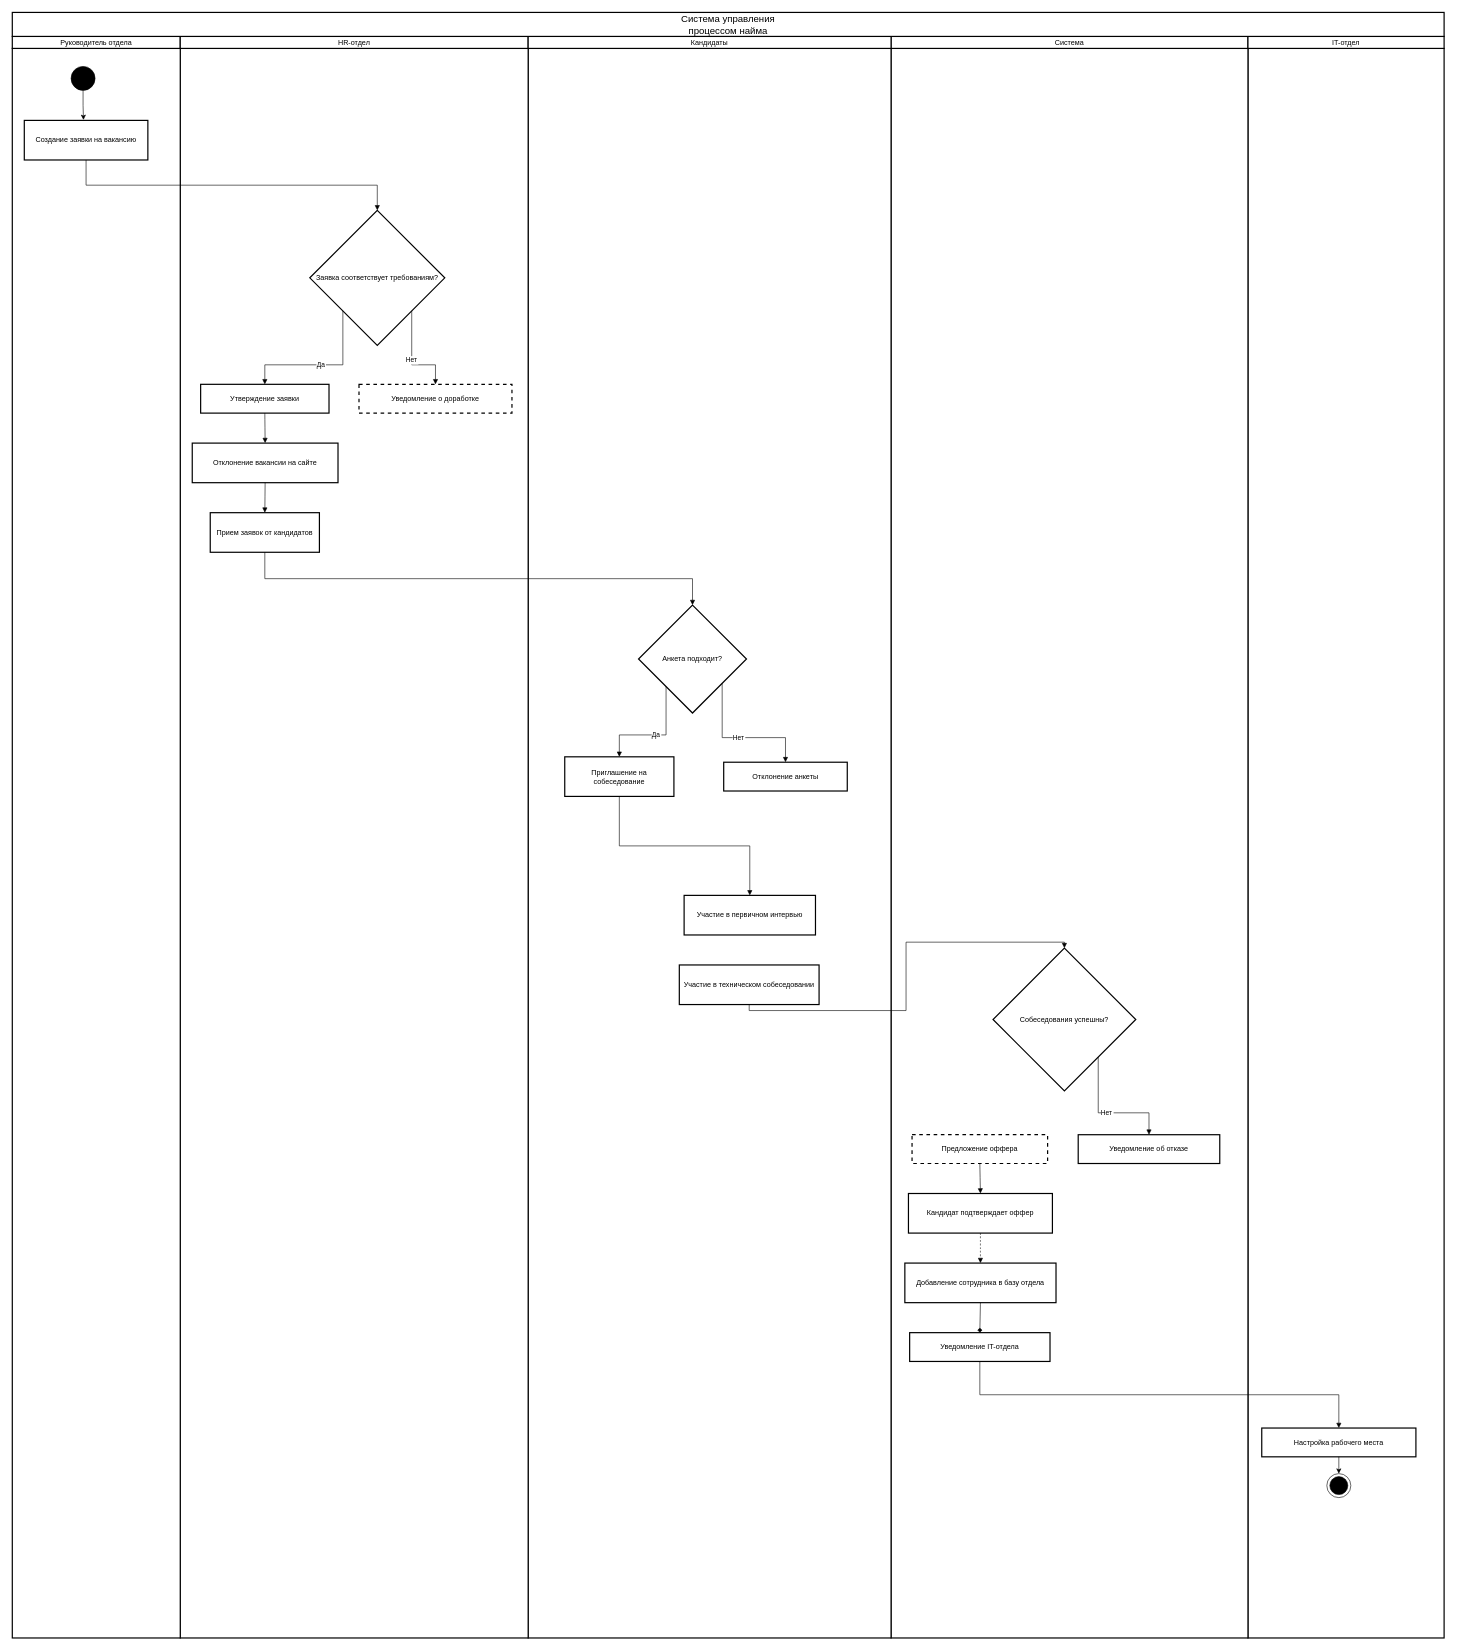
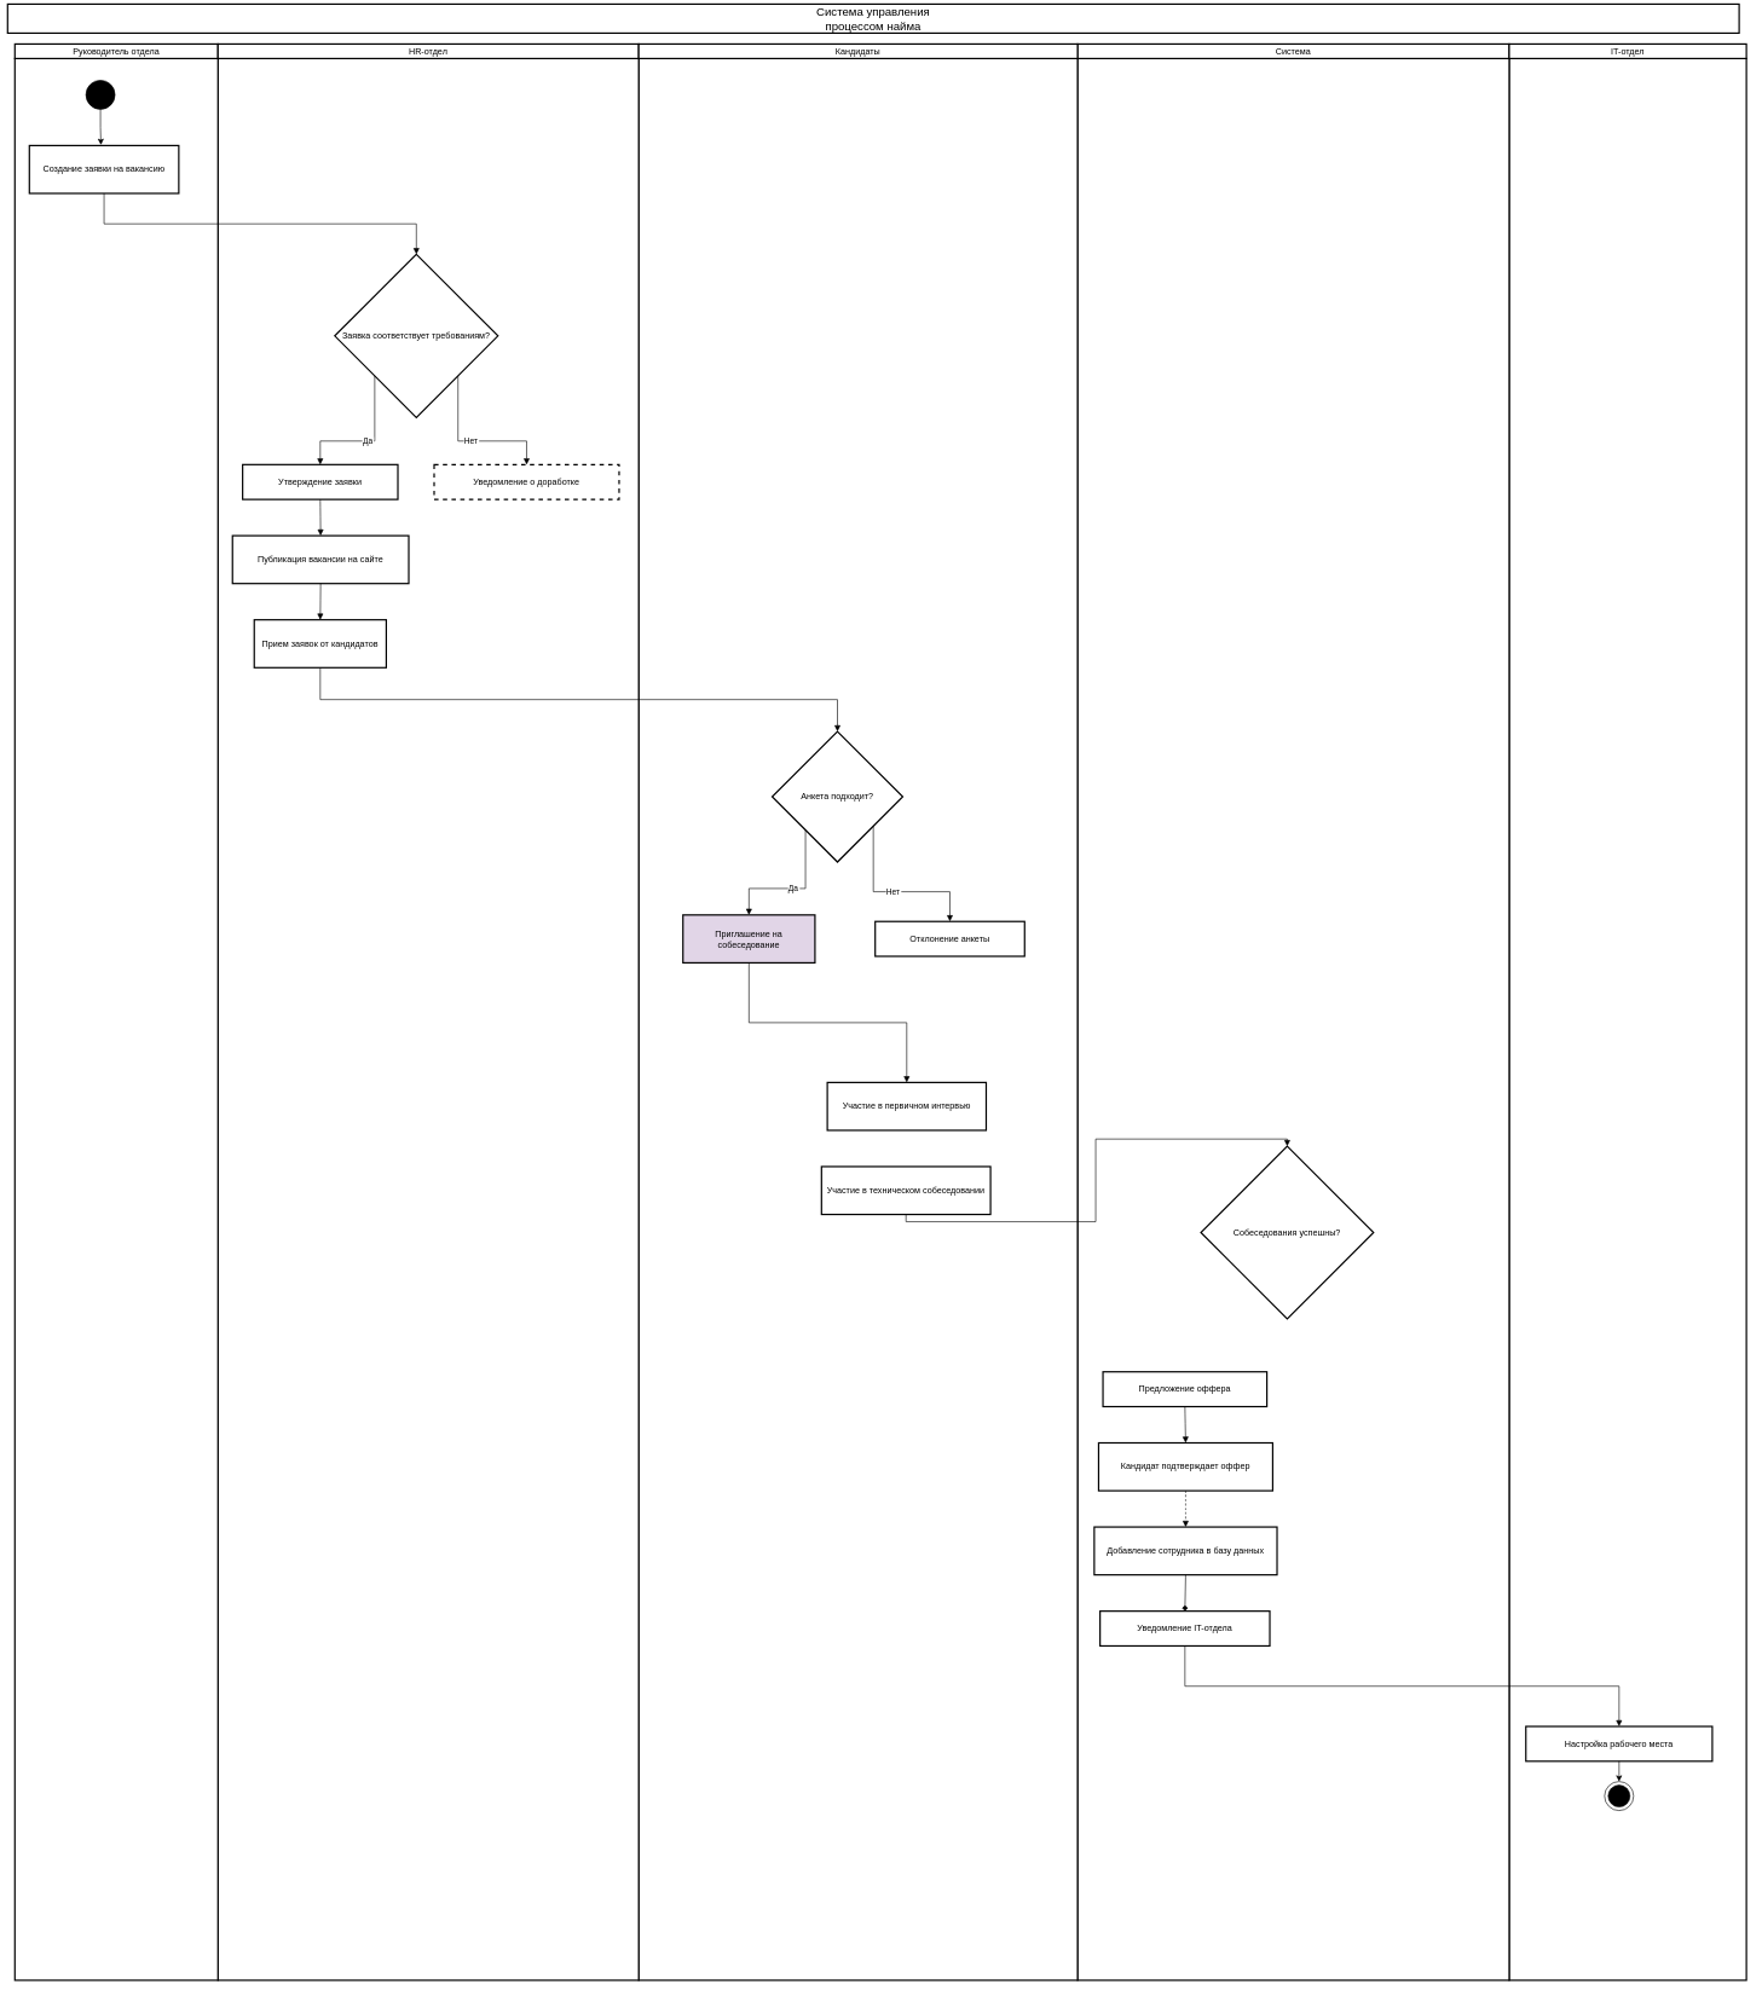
  <mxCell id="0" />
  <mxCell id="1" parent="0" />
  <mxCell id="2" value="" style="whiteSpace=wrap;strokeWidth=2;" vertex="1" parent="1"><mxGeometry x="2080" y="80" width="327" height="2650" as="geometry" /></mxCell>
  <mxCell id="3" value="" style="whiteSpace=wrap;strokeWidth=2;" vertex="1" parent="1"><mxGeometry x="1485" y="80" width="595" height="2650" as="geometry" /></mxCell>
  <mxCell id="4" value="" style="whiteSpace=wrap;strokeWidth=2;" vertex="1" parent="1"><mxGeometry x="880" y="80" width="605" height="2650" as="geometry" /></mxCell>
  <mxCell id="5" value="" style="whiteSpace=wrap;strokeWidth=2;" vertex="1" parent="1"><mxGeometry x="300" y="80" width="580" height="2650" as="geometry" /></mxCell>
  <mxCell id="6" value="" style="whiteSpace=wrap;strokeWidth=2;" vertex="1" parent="1"><mxGeometry x="20" y="80" width="280" height="2650" as="geometry" /></mxCell>
  <mxCell id="7" value="Создание заявки на вакансию" style="whiteSpace=wrap;strokeWidth=2;" vertex="1" parent="1"><mxGeometry x="40" y="200" width="206" height="66" as="geometry" /></mxCell>
- <mxCell id="8" value="Заявка соответствует требованиям?" style="rhombus;strokeWidth=2;whiteSpace=wrap;" vertex="1" parent="1"><mxGeometry x="516" y="350" width="225" height="225" as="geometry" /></mxCell>
+ <mxCell id="8" value="Заявка соответствует требованиям?" style="rhombus;strokeWidth=2;whiteSpace=wrap;" vertex="1" parent="1"><mxGeometry x="461" y="350" width="225" height="225" as="geometry" /></mxCell>
  <mxCell id="9" value="Утверждение заявки" style="whiteSpace=wrap;strokeWidth=2;" vertex="1" parent="1"><mxGeometry x="334" y="640" width="214" height="48" as="geometry" /></mxCell>
  <mxCell id="10" value="Уведомление о доработке" style="whiteSpace=wrap;strokeWidth=2;dashed=1;" vertex="1" parent="1"><mxGeometry x="598" y="640" width="255" height="48" as="geometry" /></mxCell>
- <mxCell id="11" value="Отклонение вакансии на сайте" style="whiteSpace=wrap;strokeWidth=2;" vertex="1" parent="1"><mxGeometry x="320" y="738" width="243" height="66" as="geometry" /></mxCell>
+ <mxCell id="11" value="Публикация вакансии на сайте" style="whiteSpace=wrap;strokeWidth=2;" vertex="1" parent="1"><mxGeometry x="320" y="738" width="243" height="66" as="geometry" /></mxCell>
  <mxCell id="12" value="Прием заявок от кандидатов" style="whiteSpace=wrap;strokeWidth=2;" vertex="1" parent="1"><mxGeometry x="350" y="854" width="182" height="66" as="geometry" /></mxCell>
  <mxCell id="13" value="Анкета подходит?" style="rhombus;strokeWidth=2;whiteSpace=wrap;" vertex="1" parent="1"><mxGeometry x="1064" y="1008" width="180" height="180" as="geometry" /></mxCell>
- <mxCell id="14" value="Приглашение на собеседование" style="whiteSpace=wrap;strokeWidth=2;" vertex="1" parent="1"><mxGeometry x="941" y="1261" width="182" height="66" as="geometry" /></mxCell>
+ <mxCell id="14" value="Приглашение на собеседование" style="whiteSpace=wrap;strokeWidth=2;fillColor=#e1d5e7;" vertex="1" parent="1"><mxGeometry x="941" y="1261" width="182" height="66" as="geometry" /></mxCell>
  <mxCell id="15" value="Отклонение анкеты" style="whiteSpace=wrap;strokeWidth=2;" vertex="1" parent="1"><mxGeometry x="1206" y="1270" width="206" height="48" as="geometry" /></mxCell>
  <mxCell id="16" value="Участие в первичном интервью" style="whiteSpace=wrap;strokeWidth=2;" vertex="1" parent="1"><mxGeometry x="1140" y="1492" width="219" height="66" as="geometry" /></mxCell>
  <mxCell id="17" value="Участие в техническом собеседовании" style="whiteSpace=wrap;strokeWidth=2;" vertex="1" parent="1"><mxGeometry x="1132" y="1608" width="233" height="66" as="geometry" /></mxCell>
  <mxCell id="18" value="Собеседования успешны?" style="rhombus;strokeWidth=2;whiteSpace=wrap;" vertex="1" parent="1"><mxGeometry x="1655" y="1580" width="238" height="238" as="geometry" /></mxCell>
- <mxCell id="19" value="Предложение оффера" style="whiteSpace=wrap;strokeWidth=2;dashed=1;" vertex="1" parent="1"><mxGeometry x="1520" y="1891" width="226" height="48" as="geometry" /></mxCell>
- <mxCell id="20" value="Уведомление об отказе" style="whiteSpace=wrap;strokeWidth=2;" vertex="1" parent="1"><mxGeometry x="1797" y="1891" width="236" height="48" as="geometry" /></mxCell>
+ <mxCell id="19" value="Предложение оффера" style="whiteSpace=wrap;strokeWidth=2;" vertex="1" parent="1"><mxGeometry x="1520" y="1891" width="226" height="48" as="geometry" /></mxCell>
  <mxCell id="21" value="Кандидат подтверждает оффер" style="whiteSpace=wrap;strokeWidth=2;" vertex="1" parent="1"><mxGeometry x="1514" y="1989" width="240" height="66" as="geometry" /></mxCell>
- <mxCell id="22" value="Добавление сотрудника в базу отдела" style="whiteSpace=wrap;strokeWidth=2;" vertex="1" parent="1"><mxGeometry x="1508" y="2105" width="252" height="66" as="geometry" /></mxCell>
+ <mxCell id="22" value="Добавление сотрудника в базу данных" style="whiteSpace=wrap;strokeWidth=2;" vertex="1" parent="1"><mxGeometry x="1508" y="2105" width="252" height="66" as="geometry" /></mxCell>
  <mxCell id="23" value="Уведомление IT-отдела" style="whiteSpace=wrap;strokeWidth=2;" vertex="1" parent="1"><mxGeometry x="1516" y="2221" width="234" height="48" as="geometry" /></mxCell>
  <mxCell id="24" value="Настройка рабочего места" style="whiteSpace=wrap;strokeWidth=2;" vertex="1" parent="1"><mxGeometry x="2103" y="2380" width="257" height="48" as="geometry" /></mxCell>
  <mxCell id="25" value="" style="startArrow=none;endArrow=block;exitX=0.5;exitY=1;entryX=0.5;entryY=0;rounded=0;edgeStyle=orthogonalEdgeStyle;exitDx=0;exitDy=0;" edge="1" parent="1" source="7" target="8"><mxGeometry relative="1" as="geometry"><mxPoint x="-70" y="250" as="sourcePoint" /></mxGeometry></mxCell>
  <mxCell id="26" value="Да" style="startArrow=none;endArrow=block;exitX=0;exitY=0.98;entryX=0.5;entryY=0;rounded=0;edgeStyle=orthogonalEdgeStyle;" edge="1" parent="1" source="8" target="9"><mxGeometry relative="1" as="geometry" /></mxCell>
  <mxCell id="27" value="Нет" style="startArrow=none;endArrow=block;exitX=1;exitY=0.98;entryX=0.5;entryY=0;rounded=0;edgeStyle=orthogonalEdgeStyle;" edge="1" parent="1" source="8" target="10"><mxGeometry relative="1" as="geometry" /></mxCell>
  <mxCell id="28" value="" style="curved=1;startArrow=none;endArrow=block;exitX=0.5;exitY=1.01;entryX=0.5;entryY=0.01;rounded=0;" edge="1" parent="1" source="9" target="11"><mxGeometry relative="1" as="geometry"><Array as="points" /></mxGeometry></mxCell>
  <mxCell id="29" value="" style="curved=1;startArrow=none;endArrow=block;exitX=0.5;exitY=1.01;entryX=0.5;entryY=0.01;rounded=0;" edge="1" parent="1" source="11" target="12"><mxGeometry relative="1" as="geometry"><Array as="points" /></mxGeometry></mxCell>
  <mxCell id="30" value="" style="startArrow=none;endArrow=block;exitX=0.5;exitY=1;entryX=0.5;entryY=0;rounded=0;edgeStyle=orthogonalEdgeStyle;exitDx=0;exitDy=0;" edge="1" parent="1" source="12" target="13"><mxGeometry relative="1" as="geometry"><mxPoint x="404" y="1040" as="sourcePoint" /></mxGeometry></mxCell>
  <mxCell id="31" value="Да" style="startArrow=none;endArrow=block;exitX=0.02;exitY=1;entryX=0.5;entryY=0;rounded=0;edgeStyle=orthogonalEdgeStyle;" edge="1" parent="1" source="13" target="14"><mxGeometry relative="1" as="geometry" /></mxCell>
  <mxCell id="32" value="Нет" style="startArrow=none;endArrow=block;exitX=1;exitY=0.91;entryX=0.5;entryY=0;rounded=0;edgeStyle=orthogonalEdgeStyle;" edge="1" parent="1" source="13" target="15"><mxGeometry relative="1" as="geometry" /></mxCell>
  <mxCell id="33" value="" style="startArrow=none;endArrow=block;exitX=0.5;exitY=1;entryX=0.5;entryY=0;rounded=0;edgeStyle=orthogonalEdgeStyle;" edge="1" parent="1" source="14" target="16"><mxGeometry relative="1" as="geometry" /></mxCell>
  <mxCell id="34" value="" style="startArrow=none;endArrow=block;exitX=0.5;exitY=1;entryX=0.5;entryY=0;rounded=0;exitDx=0;exitDy=0;edgeStyle=orthogonalEdgeStyle;" edge="1" parent="1" source="17" target="18"><mxGeometry relative="1" as="geometry"><mxPoint x="2621.5" y="1475" as="sourcePoint" /></mxGeometry></mxCell>
- <mxCell id="35" value="Нет" style="startArrow=none;endArrow=block;exitX=0.95;exitY=1;entryX=0.5;entryY=-0.01;rounded=0;edgeStyle=orthogonalEdgeStyle;" edge="1" parent="1" source="18" target="20"><mxGeometry relative="1" as="geometry" /></mxCell>
  <mxCell id="36" value="" style="curved=1;startArrow=none;endArrow=block;exitX=0.5;exitY=1;entryX=0.5;entryY=0;rounded=0;" edge="1" parent="1" source="19" target="21"><mxGeometry relative="1" as="geometry"><Array as="points" /></mxGeometry></mxCell>
  <mxCell id="37" value="" style="curved=1;startArrow=none;endArrow=block;exitX=0.5;exitY=1;entryX=0.5;entryY=0;rounded=0;dashed=1;" edge="1" parent="1" source="21" target="22"><mxGeometry relative="1" as="geometry"><Array as="points" /></mxGeometry></mxCell>
  <mxCell id="38" value="" style="curved=1;startArrow=none;endArrow=diamond;exitX=0.5;exitY=1;entryX=0.5;entryY=0;rounded=0;" edge="1" parent="1" source="22" target="23"><mxGeometry relative="1" as="geometry"><Array as="points" /></mxGeometry></mxCell>
  <mxCell id="39" value="" style="startArrow=none;endArrow=block;exitX=0.5;exitY=1.01;entryX=0.5;entryY=0.01;rounded=0;edgeStyle=orthogonalEdgeStyle;" edge="1" parent="1" source="23" target="24"><mxGeometry relative="1" as="geometry" /></mxCell>
  <mxCell id="40" value="Руководитель отдела" style="rounded=0;whiteSpace=wrap;html=1;perimeterSpacing=1;strokeWidth=2;" vertex="1" parent="1"><mxGeometry x="20" y="60" width="280" height="20" as="geometry" /></mxCell>
  <mxCell id="41" value="HR-отдел" style="rounded=0;whiteSpace=wrap;html=1;perimeterSpacing=1;strokeWidth=2;" vertex="1" parent="1"><mxGeometry x="300" y="60" width="580" height="20" as="geometry" /></mxCell>
  <mxCell id="42" value="Система" style="rounded=0;whiteSpace=wrap;html=1;perimeterSpacing=1;strokeWidth=2;" vertex="1" parent="1"><mxGeometry x="1485" y="60" width="595" height="20" as="geometry" /></mxCell>
  <mxCell id="43" value="Кандидаты" style="rounded=0;whiteSpace=wrap;html=1;perimeterSpacing=1;strokeWidth=2;" vertex="1" parent="1"><mxGeometry x="880" y="60" width="605" height="20" as="geometry" /></mxCell>
  <mxCell id="44" value="IT-отдел" style="rounded=0;whiteSpace=wrap;html=1;perimeterSpacing=1;strokeWidth=2;" vertex="1" parent="1"><mxGeometry x="2080" y="60" width="327" height="20" as="geometry" /></mxCell>
- <mxCell id="45" value="&lt;span style=&quot;font-size: 12pt;&quot; lang=&quot;RU&quot;&gt;&lt;font face=&quot;Helvetica&quot;&gt;Система управления&lt;br&gt;процессом найма&lt;/font&gt;&lt;/span&gt;" style="rounded=0;whiteSpace=wrap;html=1;perimeterSpacing=1;strokeWidth=2;" vertex="1" parent="1"><mxGeometry x="20" y="20" width="2387" height="40" as="geometry" /></mxCell>
+ <mxCell id="45" value="&lt;span style=&quot;font-size: 12pt;&quot; lang=&quot;RU&quot;&gt;&lt;font face=&quot;Helvetica&quot;&gt;Система управления&lt;br&gt;процессом найма&lt;/font&gt;&lt;/span&gt;" style="rounded=0;whiteSpace=wrap;html=1;perimeterSpacing=1;strokeWidth=2;" vertex="1" parent="1"><mxGeometry x="10" y="5" width="2387" height="40" as="geometry" /></mxCell>
  <mxCell id="46" value="" style="shape=ellipse;html=1;fillColor=strokeColor;fontSize=18;fontColor=#ffffff;" vertex="1" parent="1"><mxGeometry x="118" y="110" width="40" height="40" as="geometry" /></mxCell>
  <mxCell id="47" value="" style="shape=mxgraph.sysml.actFinal;html=1;verticalLabelPosition=bottom;labelBackgroundColor=#ffffff;verticalAlign=top;" vertex="1" parent="1"><mxGeometry x="2211.5" y="2456" width="40" height="40" as="geometry" /></mxCell>
  <mxCell id="48" style="edgeStyle=orthogonalEdgeStyle;rounded=0;orthogonalLoop=1;jettySize=auto;html=1;entryX=0.479;entryY=-0.013;entryDx=0;entryDy=0;entryPerimeter=0;" edge="1" parent="1" source="46" target="7"><mxGeometry relative="1" as="geometry" /></mxCell>
  <mxCell id="49" style="edgeStyle=orthogonalEdgeStyle;rounded=0;orthogonalLoop=1;jettySize=auto;html=1;exitX=0.5;exitY=1;exitDx=0;exitDy=0;entryX=0.5;entryY=0;entryDx=0;entryDy=0;entryPerimeter=0;" edge="1" parent="1" source="24" target="47"><mxGeometry relative="1" as="geometry" /></mxCell>
